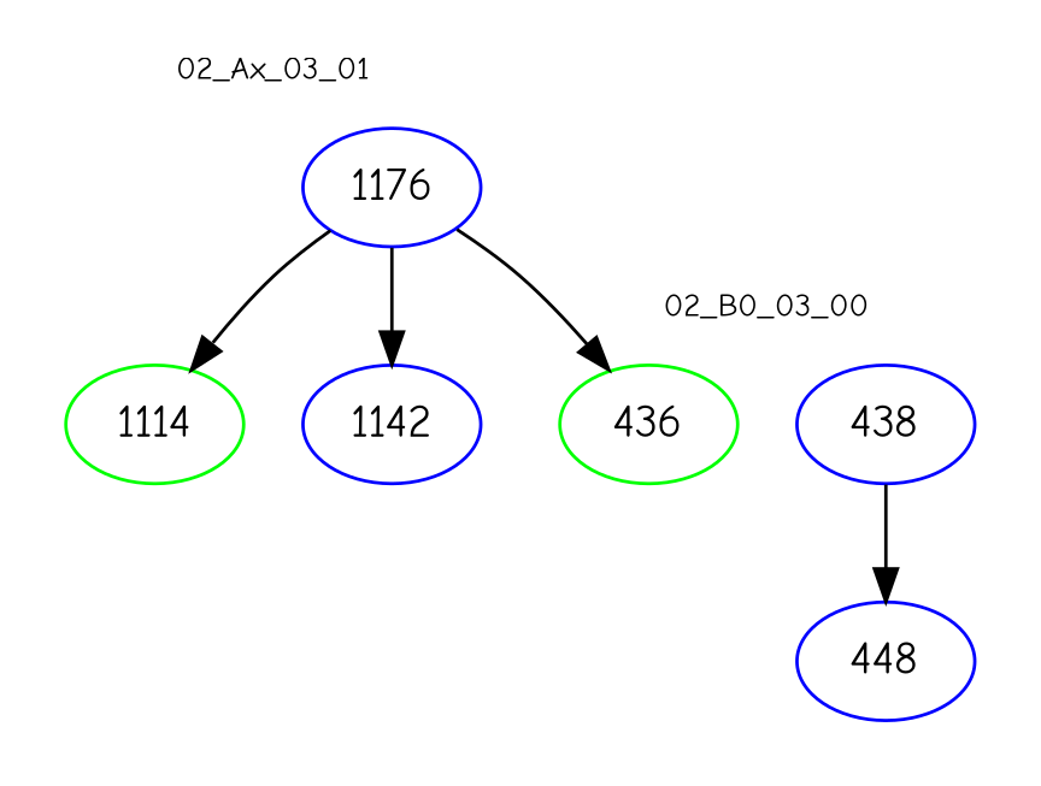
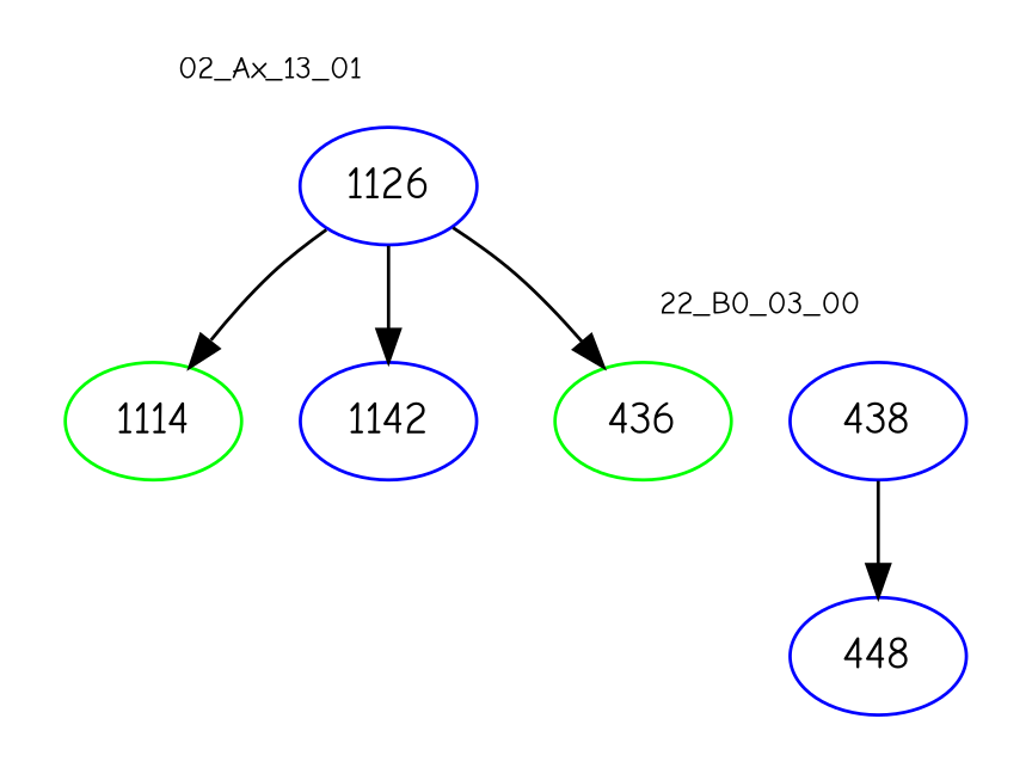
  digraph {
    fontname="Comic Neue"
    node [color=blue fontname="Comic Neue"]
    edge [color=black fontname="Comic Neue"]
-   n1 [label=1176]
+   n1 [label=1126]
    n2 [color=green label=1114]
    n3 [label=1142]
    n4 [label=438]
    n5 [color=green label=436]
    n6 [label=448]
    subgraph cluster_1 {
      color=white
      fontsize=10
-     label="02_Ax_03_01"
+     label="02_Ax_13_01"
      n1
      n2
      n3
    }
    subgraph cluster_2 {
      color=white
      fontsize=10
-     label="02_B0_03_00"
+     label="22_B0_03_00"
      n4
      n5
      n6
    }
    n1 -> n2
    n1 -> n3
    n1 -> n5
    n4 -> n6
  }
